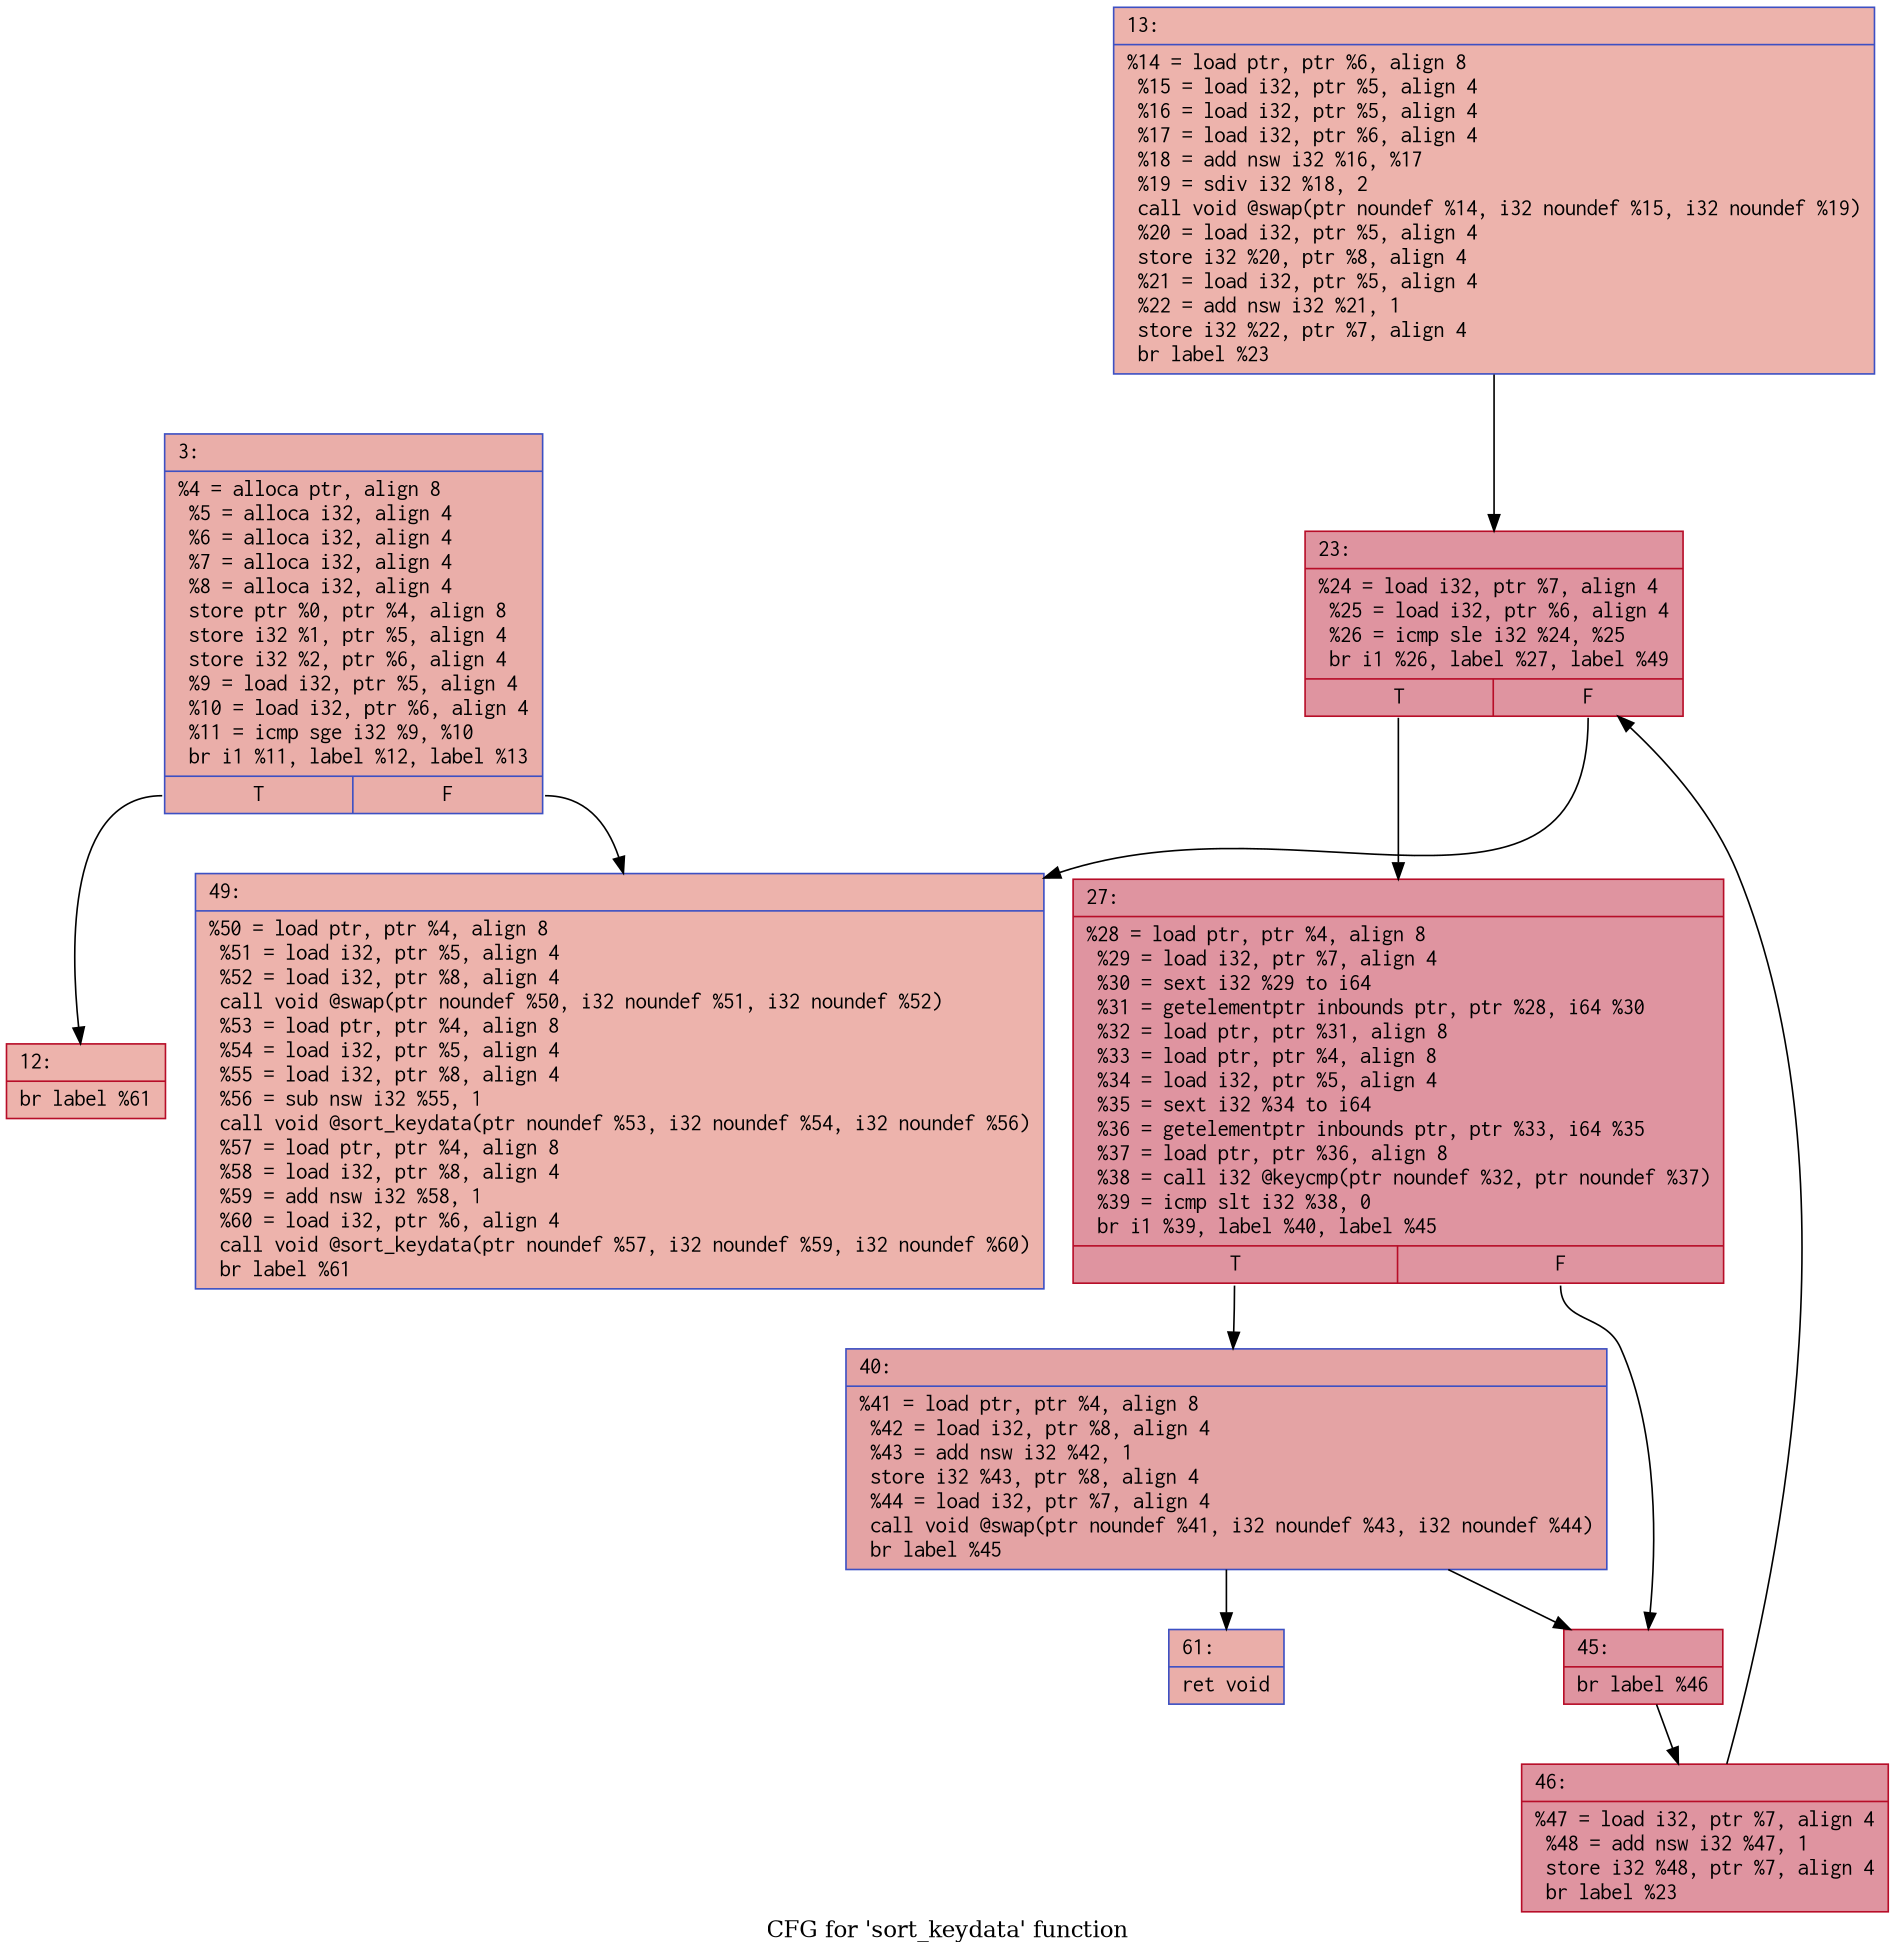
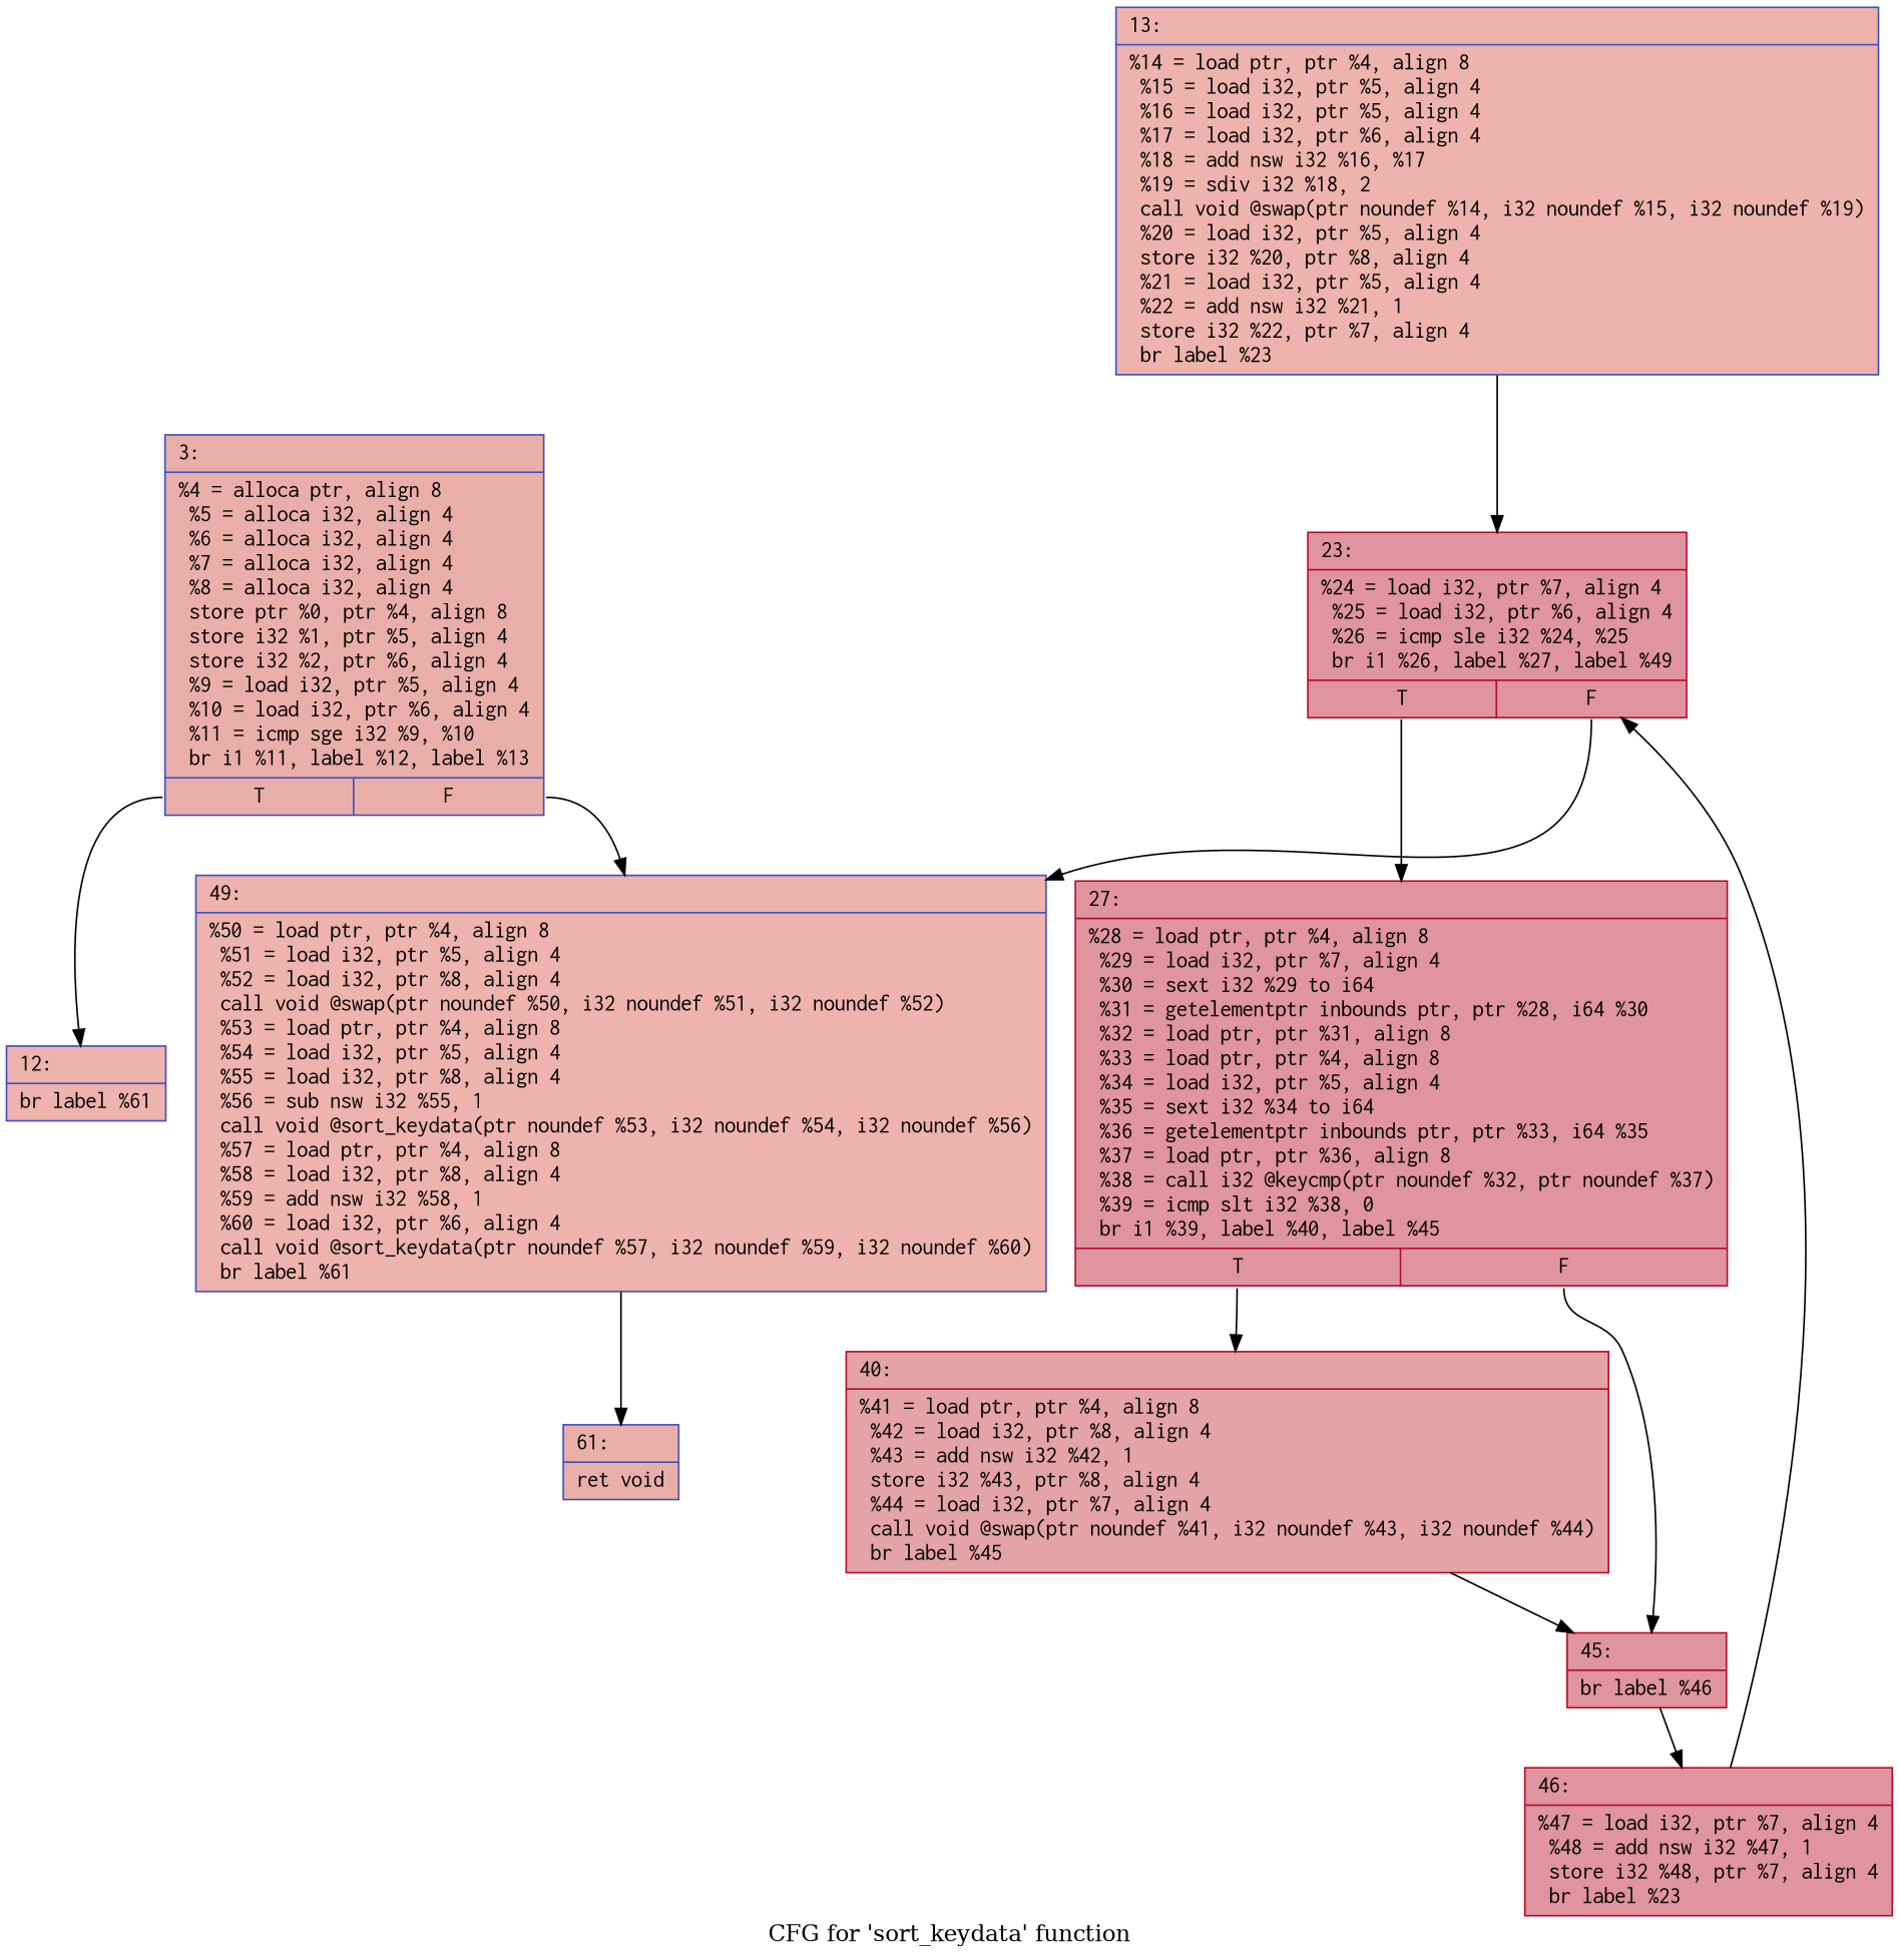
  digraph {
    label="CFG for 'sort_keydata' function"
    node [color="#3d50c3ff" fillcolor="#b70d2870" fontname=Courier shape=record style=filled]
    n1 [fillcolor="#d0473d70" label="{3:\l|  %4 = alloca ptr, align 8\l  %5 = alloca i32, align 4\l  %6 = alloca i32, align 4\l  %7 = alloca i32, align 4\l  %8 = alloca i32, align 4\l  store ptr %0, ptr %4, align 8\l  store i32 %1, ptr %5, align 4\l  store i32 %2, ptr %6, align 4\l  %9 = load i32, ptr %5, align 4\l  %10 = load i32, ptr %6, align 4\l  %11 = icmp sge i32 %9, %10\l  br i1 %11, label %12, label %13\l|{<s0>T|<s1>F}}"]
-   n2 [color="#b70d28ff" fillcolor="#d6524470" label="{12:\l|  br label %61\l}"]
+   n2 [fillcolor="#d6524470" label="{12:\l|  br label %61\l}"]
    n3 [fillcolor="#d6524470" label="{49:\l|  %50 = load ptr, ptr %4, align 8\l  %51 = load i32, ptr %5, align 4\l  %52 = load i32, ptr %8, align 4\l  call void @swap(ptr noundef %50, i32 noundef %51, i32 noundef %52)\l  %53 = load ptr, ptr %4, align 8\l  %54 = load i32, ptr %5, align 4\l  %55 = load i32, ptr %8, align 4\l  %56 = sub nsw i32 %55, 1\l  call void @sort_keydata(ptr noundef %53, i32 noundef %54, i32 noundef %56)\l  %57 = load ptr, ptr %4, align 8\l  %58 = load i32, ptr %8, align 4\l  %59 = add nsw i32 %58, 1\l  %60 = load i32, ptr %6, align 4\l  call void @sort_keydata(ptr noundef %57, i32 noundef %59, i32 noundef %60)\l  br label %61\l}"]
-   n4 [fillcolor="#d6524470" label="{13:\l|  %14 = load ptr, ptr %6, align 8\l  %15 = load i32, ptr %5, align 4\l  %16 = load i32, ptr %5, align 4\l  %17 = load i32, ptr %6, align 4\l  %18 = add nsw i32 %16, %17\l  %19 = sdiv i32 %18, 2\l  call void @swap(ptr noundef %14, i32 noundef %15, i32 noundef %19)\l  %20 = load i32, ptr %5, align 4\l  store i32 %20, ptr %8, align 4\l  %21 = load i32, ptr %5, align 4\l  %22 = add nsw i32 %21, 1\l  store i32 %22, ptr %7, align 4\l  br label %23\l}"]
+   n4 [fillcolor="#d6524470" label="{13:\l|  %14 = load ptr, ptr %4, align 8\l  %15 = load i32, ptr %5, align 4\l  %16 = load i32, ptr %5, align 4\l  %17 = load i32, ptr %6, align 4\l  %18 = add nsw i32 %16, %17\l  %19 = sdiv i32 %18, 2\l  call void @swap(ptr noundef %14, i32 noundef %15, i32 noundef %19)\l  %20 = load i32, ptr %5, align 4\l  store i32 %20, ptr %8, align 4\l  %21 = load i32, ptr %5, align 4\l  %22 = add nsw i32 %21, 1\l  store i32 %22, ptr %7, align 4\l  br label %23\l}"]
    n5 [color="#b70d28ff" label="{23:\l|  %24 = load i32, ptr %7, align 4\l  %25 = load i32, ptr %6, align 4\l  %26 = icmp sle i32 %24, %25\l  br i1 %26, label %27, label %49\l|{<s0>T|<s1>F}}"]
    n6 [fillcolor="#d0473d70" label="{61:\l|  ret void\l}"]
    n7 [color="#b70d28ff" label="{27:\l|  %28 = load ptr, ptr %4, align 8\l  %29 = load i32, ptr %7, align 4\l  %30 = sext i32 %29 to i64\l  %31 = getelementptr inbounds ptr, ptr %28, i64 %30\l  %32 = load ptr, ptr %31, align 8\l  %33 = load ptr, ptr %4, align 8\l  %34 = load i32, ptr %5, align 4\l  %35 = sext i32 %34 to i64\l  %36 = getelementptr inbounds ptr, ptr %33, i64 %35\l  %37 = load ptr, ptr %36, align 8\l  %38 = call i32 @keycmp(ptr noundef %32, ptr noundef %37)\l  %39 = icmp slt i32 %38, 0\l  br i1 %39, label %40, label %45\l|{<s0>T|<s1>F}}"]
-   n8 [fillcolor="#c32e3170" label="{40:\l|  %41 = load ptr, ptr %4, align 8\l  %42 = load i32, ptr %8, align 4\l  %43 = add nsw i32 %42, 1\l  store i32 %43, ptr %8, align 4\l  %44 = load i32, ptr %7, align 4\l  call void @swap(ptr noundef %41, i32 noundef %43, i32 noundef %44)\l  br label %45\l}"]
+   n8 [color="#b70d28ff" fillcolor="#c32e3170" label="{40:\l|  %41 = load ptr, ptr %4, align 8\l  %42 = load i32, ptr %8, align 4\l  %43 = add nsw i32 %42, 1\l  store i32 %43, ptr %8, align 4\l  %44 = load i32, ptr %7, align 4\l  call void @swap(ptr noundef %41, i32 noundef %43, i32 noundef %44)\l  br label %45\l}"]
    n9 [color="#b70d28ff" label="{45:\l|  br label %46\l}"]
    n10 [color="#b70d28ff" label="{46:\l|  %47 = load i32, ptr %7, align 4\l  %48 = add nsw i32 %47, 1\l  store i32 %48, ptr %7, align 4\l  br label %23\l}"]
    n1 -> n2 [tailport=s0]
    n1 -> n3 [tailport=s1]
-   n8 -> n6
+   n3 -> n6
    n4 -> n5
    n5 -> n3 [tailport=s1]
    n5 -> n7 [tailport=s0]
    n7 -> n8 [tailport=s0]
    n7 -> n9 [tailport=s1]
    n8 -> n9
    n9 -> n10
    n10 -> n5
  }
